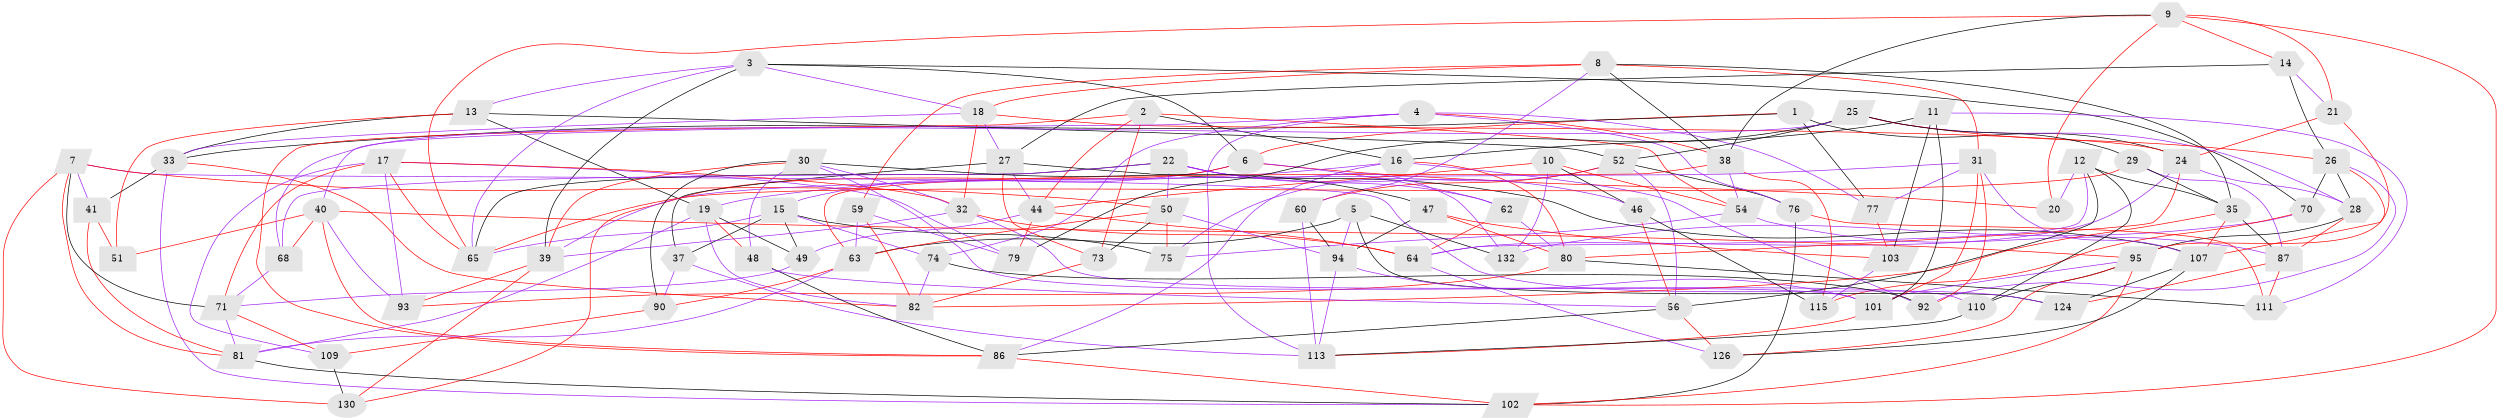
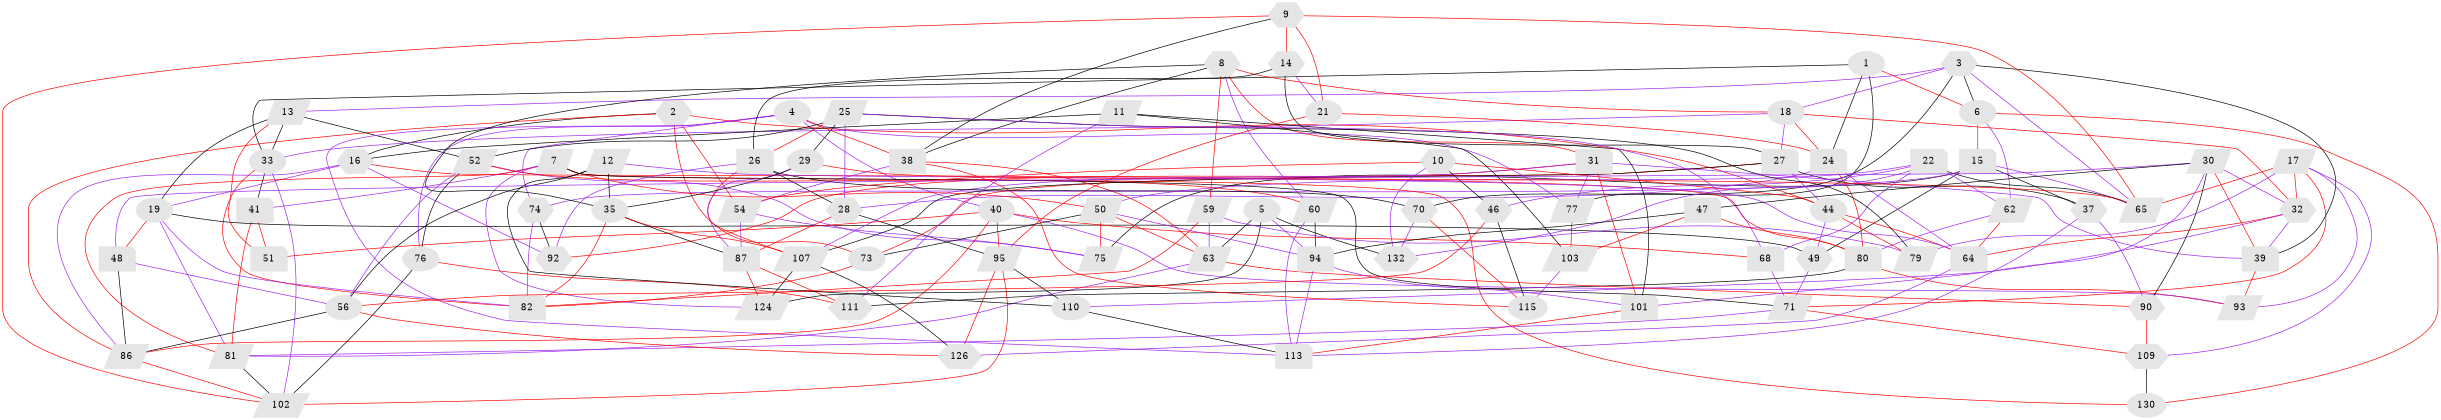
  graph {
    node [color=gray90 shape=parallelogram style=filled]
    edge [color=red]
    6 [shape=ellipse super="+67"]
    15 [shape=note super="+72"]
-   20 [shape=ellipse]
    130 [shape=ellipse]
    62
    1 [shape=ellipse]
    24 [shape=note super="+119"]
    33 [shape=ellipse super="+34"]
    77
    64 [shape=note super="+84"]
    80 [shape=note super="+120"]
    28 [shape=hexagon super="+112"]
    41 [shape=note]
    102 [super="+127"]
    82 [shape=note super="+105"]
    103
    2 [shape=hexagon super="+43"]
    16 [shape=hexagon super="+61"]
    44 [shape=ellipse super="+129"]
    54 [super="+69"]
    73 [shape=ellipse]
    86 [super="+125"]
    19 [shape=ellipse super="+57"]
    92 [shape=hexagon]
    49 [shape=hexagon]
    79
    75
    87 [shape=note super="+131"]
    3 [shape=hexagon super="+88"]
    13 [super="+123"]
    18 [shape=ellipse super="+118"]
    39 [shape=note super="+66"]
    65 [super="+91"]
    70 [shape=hexagon]
    51 [shape=note]
    52 [super="+85"]
    27 [shape=note super="+135"]
    32 [shape=hexagon super="+58"]
    93
    132 [shape=hexagon]
    115 [shape=ellipse]
    4 [shape=ellipse super="+36"]
    38 [shape=note super="+134"]
    40 [shape=ellipse super="+100"]
    74 [shape=hexagon]
    76 [shape=ellipse]
    113 [shape=note super="+116"]
    63 [super="+83"]
    95 [super="+133"]
    68 [shape=note]
    111 [shape=hexagon]
    81 [super="+89"]
    90 [shape=hexagon]
    5 [shape=ellipse]
    94 [shape=note super="+99"]
    124
    101 [shape=note super="+104"]
    37 [shape=hexagon]
    7 [super="+23"]
    50 [super="+121"]
    71 [super="+98"]
    109 [shape=hexagon]
    8 [shape=hexagon super="+42"]
    31 [shape=note super="+122"]
    35 [shape=ellipse super="+96"]
    59
    60
    107 [super="+117"]
    9 [shape=hexagon super="+78"]
    14 [shape=hexagon]
    21 [shape=ellipse]
    26 [shape=note super="+108"]
    10 [shape=hexagon]
    46 [shape=hexagon]
    56 [shape=ellipse super="+114"]
    11
    12 [super="+53"]
    110 [shape=ellipse super="+128"]
    126 [shape=hexagon]
    48 [shape=note]
    17 [super="+97"]
    22 [shape=note super="+55"]
    25 [super="+45"]
    29 [shape=ellipse]
    30 [super="+106"]
    47 [shape=note]
    6 -- 15 [color=purple]
-   6 -- 20 [weight=2]
    6 -- 130
    6 -- 62 [color=purple]
    15 -- 49 [color=black]
    15 -- 75 [color=black]
    15 -- 65 [color=purple]
    15 -- 74 [color=purple]
    15 -- 37 [color=black]
    62 -- 64
    62 -- 80 [color=purple]
    1 -- 6
    1 -- 24 [color=black]
    1 -- 33 [color=black]
    1 -- 77 [color=black]
    24 -- 64 [color=purple]
    24 -- 80
    24 -- 28 [color=purple]
    33 -- 41 [color=black]
    33 -- 102 [color=purple]
    33 -- 82
    77 -- 103
    64 -- 126 [color=purple]
    80 -- 93
    80 -- 111 [color=black]
    28 -- 87
    28 -- 95 [color=black]
    41 -- 51
    41 -- 81
    103 -- 115 [color=purple]
    2 -- 16 [color=black]
    2 -- 44
    2 -- 54 [weight=2]
    2 -- 73
    2 -- 86
    16 -- 80
    16 -- 86 [color=purple]
    16 -- 19 [color=purple]
    16 -- 92 [color=purple]
    44 -- 64
    44 -- 49 [color=purple]
    44 -- 79
    54 -- 75 [color=purple]
    54 -- 87 [color=purple]
    73 -- 82
    86 -- 102
    19 -- 82 [color=purple]
    19 -- 49 [color=black]
    19 -- 81 [color=purple]
    19 -- 48
    49 -- 71 [color=purple]
    87 -- 111
    87 -- 124
    3 -- 6 [color=black]
    3 -- 13 [color=purple]
    3 -- 18 [color=purple]
    3 -- 39 [color=black]
    3 -- 65 [color=purple]
    3 -- 70 [color=black]
    13 -- 33 [color=black]
    13 -- 19 [color=black]
    13 -- 51 [weight=2]
    13 -- 52 [color=black]
    18 -- 24
    18 -- 33 [color=purple]
    18 -- 27 [color=purple]
    18 -- 32
-   39 -- 130
    39 -- 93
    70 -- 132 [color=purple]
    70 -- 115
    52 -- 75 [color=purple]
    52 -- 76 [color=black]
    52 -- 60
    52 -- 56 [color=purple]
    27 -- 44 [color=purple]
    27 -- 73
    27 -- 37 [color=black]
    27 -- 107 [color=black]
    32 -- 64
    32 -- 39 [color=purple]
    32 -- 110 [color=purple]
    4 -- 77 [color=purple]
    4 -- 38
    4 -- 40 [color=purple]
    4 -- 74 [color=purple]
    4 -- 76 [color=purple]
    4 -- 113 [color=purple]
    38 -- 54 [color=purple]
    38 -- 115
    38 -- 63
    40 -- 86
    40 -- 51
    40 -- 93 [color=purple]
    40 -- 95
    40 -- 68
    74 -- 82 [color=purple]
    74 -- 92 [color=black]
    76 -- 102 [color=black]
    76 -- 111
    63 -- 81 [color=purple]
    63 -- 90
    95 -- 102
-   95 -- 101 [color=purple]
    95 -- 110 [color=black]
    95 -- 126
    68 -- 71 [color=purple]
    81 -- 102 [color=black]
    90 -- 109
    5 -- 132 [color=black]
    5 -- 63 [color=black]
    5 -- 94 [color=purple]
    5 -- 124 [color=black]
    94 -- 113 [color=purple]
    94 -- 101 [color=purple]
    101 -- 113
    37 -- 113 [color=purple]
    37 -- 90 [color=purple]
    7 -- 130
    7 -- 41 [color=purple]
    7 -- 81
    7 -- 124 [color=purple]
    7 -- 50
    7 -- 71 [color=black]
    50 -- 73 [color=black]
    50 -- 75
    50 -- 63
    50 -- 94 [color=purple]
    71 -- 81 [color=purple]
    71 -- 109
    109 -- 130 [color=black]
    8 -- 18
    8 -- 38 [color=black]
    8 -- 31
    8 -- 35 [color=black]
    8 -- 59
    8 -- 60 [color=purple]
    31 -- 77 [color=purple]
    31 -- 92
    31 -- 39 [color=purple]
    31 -- 101
    31 -- 107 [color=purple]
    35 -- 82
    35 -- 87 [color=black]
    35 -- 107
    59 -- 82
    59 -- 79 [color=purple]
    59 -- 63 [color=purple]
    60 -- 113 [color=purple]
    60 -- 94 [color=black]
    107 -- 124 [color=black]
    107 -- 126 [color=black]
-   9 -- 20
    9 -- 102
    9 -- 65
    9 -- 38 [color=black]
    9 -- 14
    9 -- 21
    14 -- 27 [color=black]
    14 -- 21 [color=purple]
    14 -- 26 [color=black]
    21 -- 24
    21 -- 95
    26 -- 28 [color=black]
    26 -- 92 [color=purple]
    26 -- 70 [color=black]
    26 -- 107
    10 -- 44
    10 -- 54
    10 -- 132 [color=purple]
    10 -- 46 [color=black]
    46 -- 115 [color=black]
    46 -- 56
    56 -- 86 [color=black]
    56 -- 126
    11 -- 103 [color=black]
    11 -- 16 [color=black]
    11 -- 111 [color=purple]
    11 -- 101 [color=black]
-   12 -- 20 [color=purple]
    12 -- 64 [color=purple]
    12 -- 35 [color=black]
    12 -- 56 [color=black]
    12 -- 110 [color=black weight=2]
    110 -- 113 [color=black]
    48 -- 86 [color=black]
    48 -- 56 [color=purple]
    17 -- 79 [color=purple]
    17 -- 65
    17 -- 32
    17 -- 93 [color=purple]
    17 -- 71
    17 -- 109 [color=purple]
    22 -- 62 [color=purple]
    22 -- 65 [color=black]
    22 -- 132 [color=purple]
    22 -- 68 [color=purple]
    22 -- 50 [color=purple]
    22 -- 46 [color=purple]
    25 -- 28 [color=purple]
    25 -- 79 [color=black]
    25 -- 52 [color=black]
    25 -- 68 [color=purple]
    25 -- 26
    25 -- 29 [color=black]
    29 -- 87 [color=purple]
    29 -- 65
    29 -- 35 [color=black]
    30 -- 39
    30 -- 32 [color=purple]
    30 -- 90 [color=black]
    30 -- 101 [color=purple]
    30 -- 48 [color=purple]
    30 -- 47 [color=black]
    47 -- 80
    47 -- 103
    47 -- 94 [color=black]
  }
